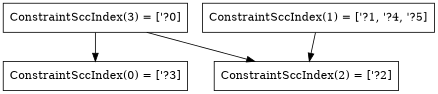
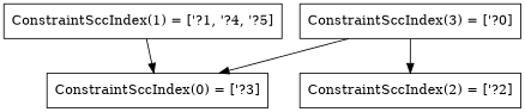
  digraph {
    node [shape=box]
    n1 [label="ConstraintSccIndex(0) = [\'?3]"]
    n2 [label="ConstraintSccIndex(1) = [\'?1, \'?4, \'?5]"]
    n3 [label="ConstraintSccIndex(2) = [\'?2]"]
    n4 [label="ConstraintSccIndex(3) = [\'?0]"]
-   n2 -> n3
+   n2 -> n1
    n4 -> n1
    n4 -> n3
  }
